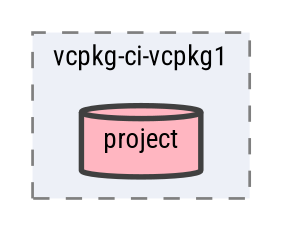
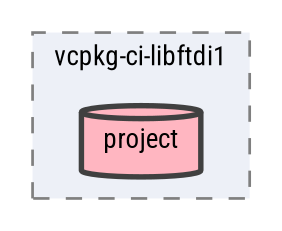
  digraph {
    compound=true
    fontname="Roboto Condensed"
    n1 [color=grey25 fillcolor=lightpink fontname="Roboto Condensed" fontsize=10 height=0.2 label=project shape=cylinder style="filled,bold" width=0.4]
    subgraph cluster_1 {
      bgcolor="#edf0f7"
      fontsize=10
-     label="vcpkg-ci-vcpkg1"
+     label="vcpkg-ci-libftdi1"
      pencolor=grey50
      style="filled,dashed"
      n1
    }
  }
